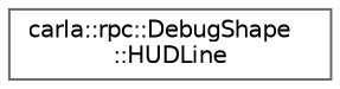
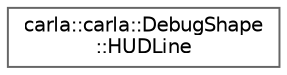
  digraph {
    rankdir=LR
-   n1 [color=grey40 fillcolor=white fontname=Helvetica fontsize=10 height=0.2 label="carla::rpc::DebugShape\l::HUDLine" shape=box style=filled width=0.4]
+   n1 [color=grey40 fillcolor=white fontname=Helvetica fontsize=10 height=0.2 label="carla::carla::DebugShape\l::HUDLine" shape=box style=filled width=0.4]
  }
